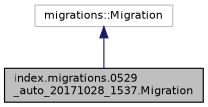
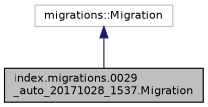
  digraph {
    node [fontname=Helvetica fontsize=10 shape=record style=filled]
-   n1 [color=black fillcolor=grey75 fontcolor=black height=0.2 label="index.migrations.0529\l_auto_20171028_1537.Migration" width=0.4]
+   n1 [color=black fillcolor=grey75 fontcolor=black height=0.2 label="index.migrations.0029\l_auto_20171028_1537.Migration" width=0.4]
    n2 [color=grey75 fillcolor=white height=0.2 label="migrations::Migration" width=0.4]
    n2 -> n1 [color=midnightblue dir=back fontname=Helvetica fontsize=10 labelfontname=Helvetica labelfontsize=10 style=solid]
  }
